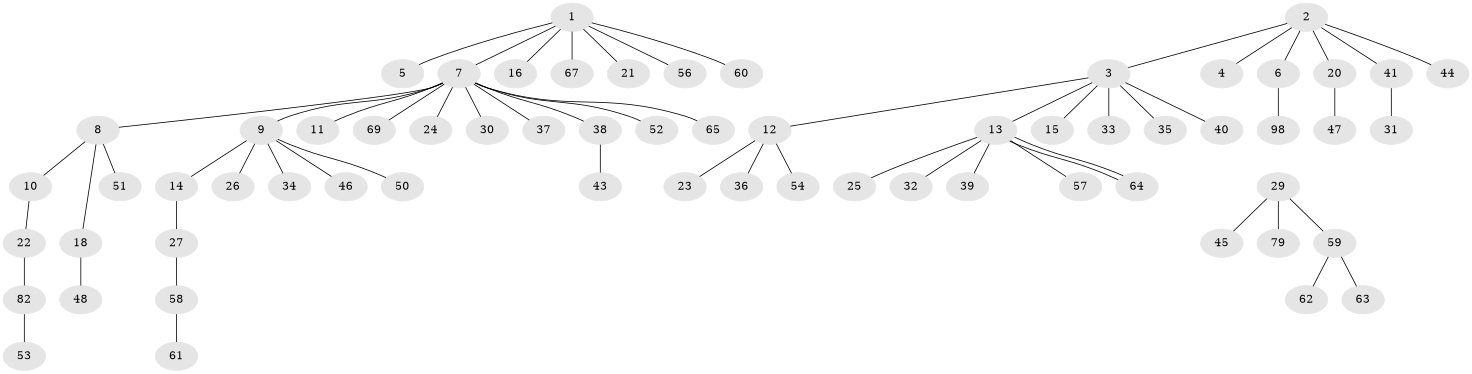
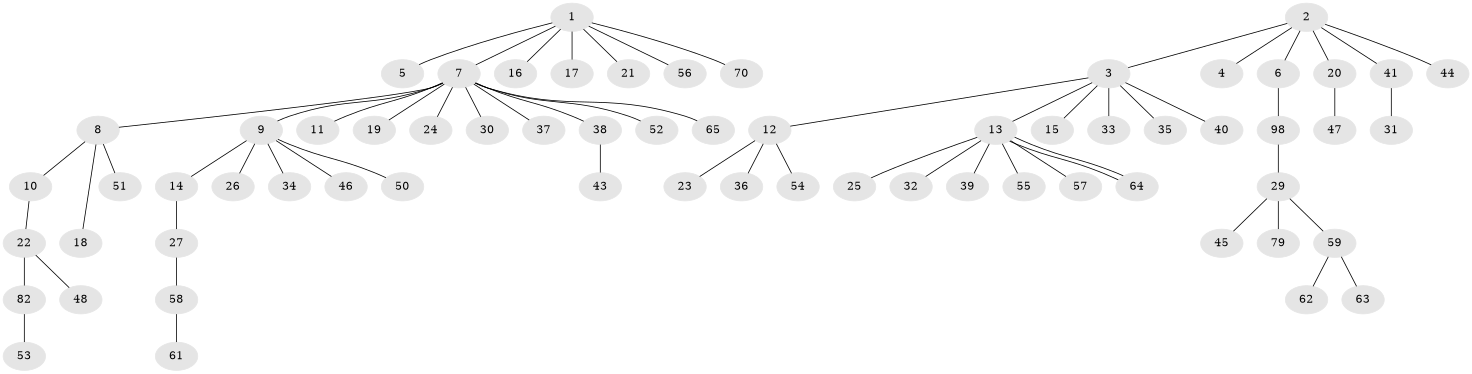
  graph {
    node [color=gray90 style=filled]
    1
    5
    7
    16
-   17 [label=67]
+   17
    21
    56
-   60
+   60 [label=70]
    2
    3
    4
    6
    20
    41
    44
    8
    9
    11
-   19 [label=69]
+   19
    24
    30
    37
    38
    52
    65
    12
    13
    15
    33
    35
    40
    n32 [label=98]
    47
    31
    23
    36
    54
    25
    32
    39
+   55
    57
    64
    29
    10
    18
    51
    14
    26
    34
    46
    50
    43
    22
    27
    n56 [label=82]
    48
    58
    53
    61
    45
    n62 [label=79]
    59
    62
    63
    1 -- 5
    1 -- 7
    1 -- 16
    1 -- 17
    1 -- 21
    1 -- 56
    1 -- 60
    7 -- 8
    7 -- 9
    7 -- 11
    7 -- 19
    7 -- 24
    7 -- 30
    7 -- 37
    7 -- 38
    7 -- 52
    7 -- 65
    2 -- 3
    2 -- 4
    2 -- 6
    2 -- 20
    2 -- 41
    2 -- 44
    3 -- 12
    3 -- 13
    3 -- 15
    3 -- 33
    3 -- 35
    3 -- 40
    6 -- n32
    20 -- 47
    41 -- 31
    8 -- 10
    8 -- 18
    8 -- 51
    9 -- 14
    9 -- 26
    9 -- 34
    9 -- 46
    9 -- 50
    38 -- 43
    12 -- 23
    12 -- 36
    12 -- 54
    13 -- 25
    13 -- 32
    13 -- 39
+   13 -- 55
    13 -- 57
    13 -- 64
    13 -- 64
+   n32 -- 29
    29 -- 45
    29 -- n62
    29 -- 59
    10 -- 22
    14 -- 27
    22 -- n56
-   18 -- 48
+   22 -- 48
    27 -- 58
    n56 -- 53
    58 -- 61
    59 -- 62
    59 -- 63
  }
